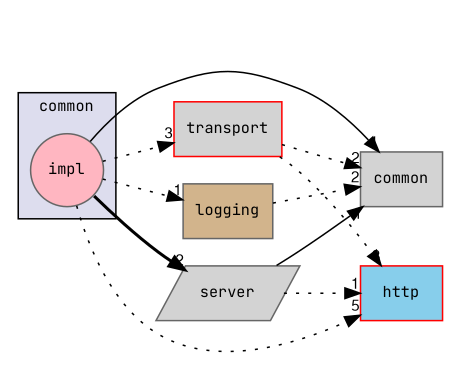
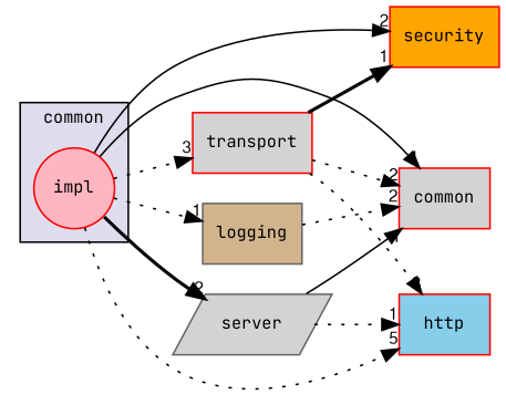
  digraph {
    compound=true
    fontname="JetBrains Mono"
    rankdir=LR
    node [color=gray40 fillcolor=lightgrey fontname="JetBrains Mono" fontsize=10 shape=box style=filled]
    edge [fontname="JetBrains Mono" headlabel=1 labeldistance=1.5 labelfontname=FreeSans labelfontsize=10 style=dotted]
-   n1 [fillcolor=lightpink label=impl pencolor=black shape=circle]
+   n1 [color=red fillcolor=lightpink label=impl pencolor=black shape=circle]
    n2 [color=red label=transport]
-   n4 [label=common]
+   n3 [color=red fillcolor=orange label=security]
+   n4 [color=red label=common]
    n5 [label=server shape=parallelogram]
    n6 [color=red fillcolor=skyblue label=http]
    n7 [fillcolor=tan label=logging]
    subgraph cluster_1 {
      bgcolor="#ddddee"
      fontsize=10
      label=common
      pencolor=black
      n1
    }
    n1 -> n2 [headlabel=3]
+   n1 -> n3 [headlabel=2 style=solid]
    n1 -> n4 [style=solid]
    n1 -> n5 [headlabel=2 style=bold]
    n1 -> n6 [headlabel=5]
    n1 -> n7
+   n2 -> n3 [style=bold]
    n2 -> n4 [headlabel=2]
    n2 -> n6 [headlabel=3]
    n5 -> n4 [style=solid]
    n5 -> n6
    n7 -> n4 [headlabel=2]
  }
